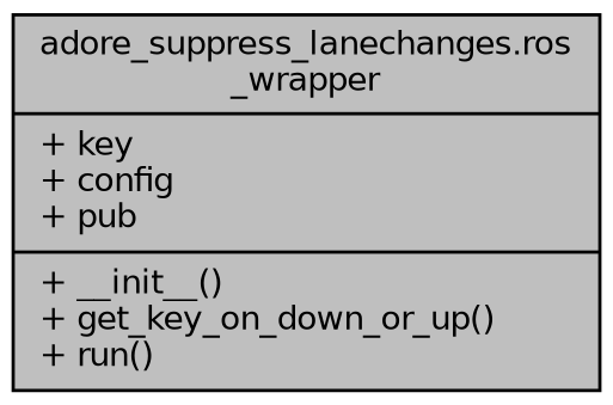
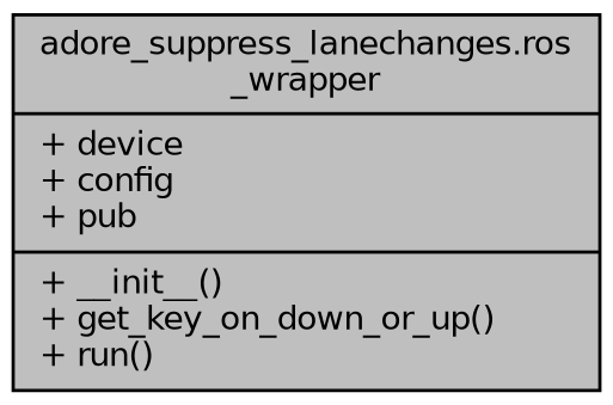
  digraph {
-   n1 [color=black fillcolor=grey75 fontcolor=black fontname=Helvetica fontsize=10 height=0.2 label="{adore_suppress_lanechanges.ros\l_wrapper\n|+ key\l+ config\l+ pub\l|+ __init__()\l+ get_key_on_down_or_up()\l+ run()\l}" shape=record style=filled width=0.4]
+   n1 [color=black fillcolor=grey75 fontcolor=black fontname=Helvetica fontsize=10 height=0.2 label="{adore_suppress_lanechanges.ros\l_wrapper\n|+ device\l+ config\l+ pub\l|+ __init__()\l+ get_key_on_down_or_up()\l+ run()\l}" shape=record style=filled width=0.4]
  }
